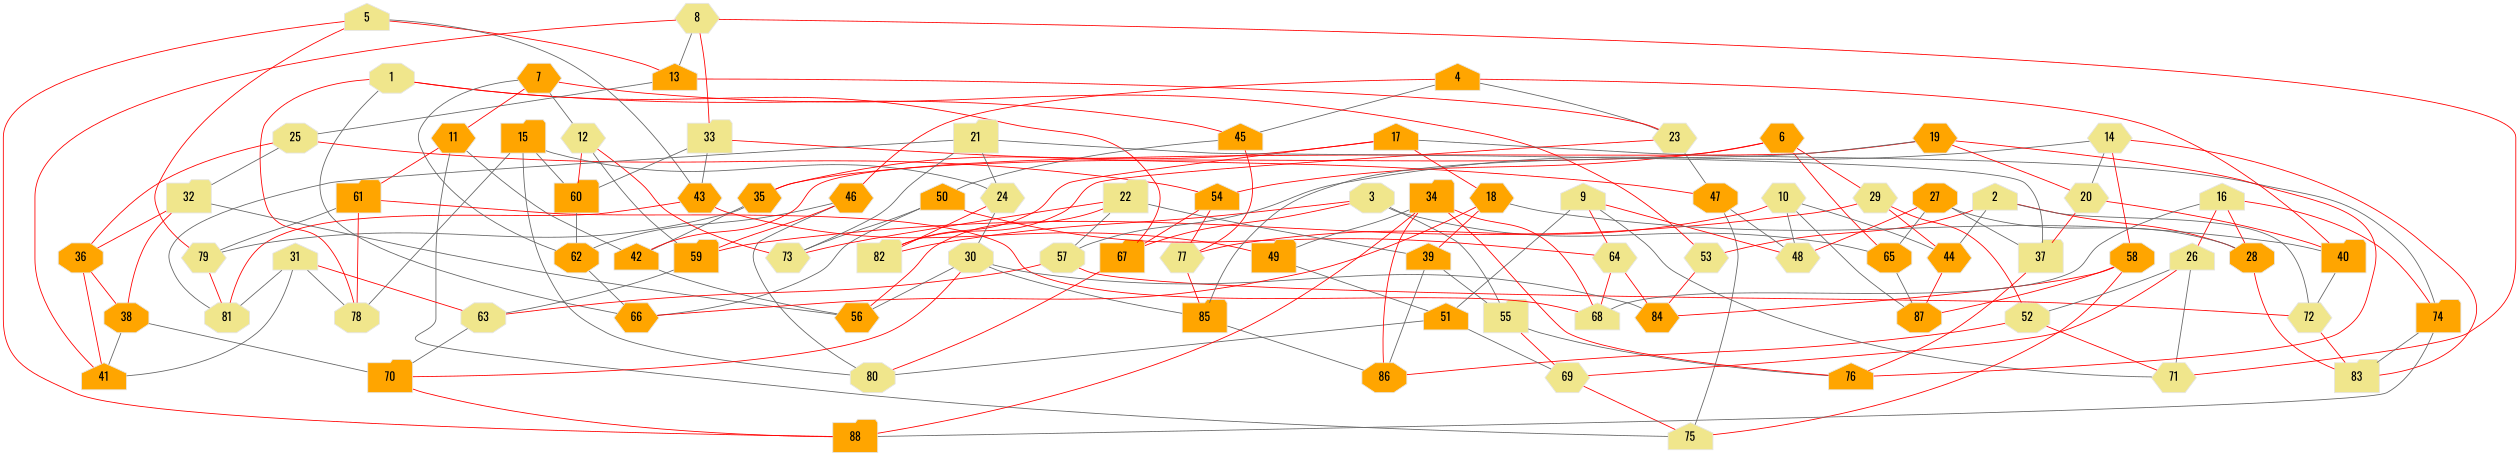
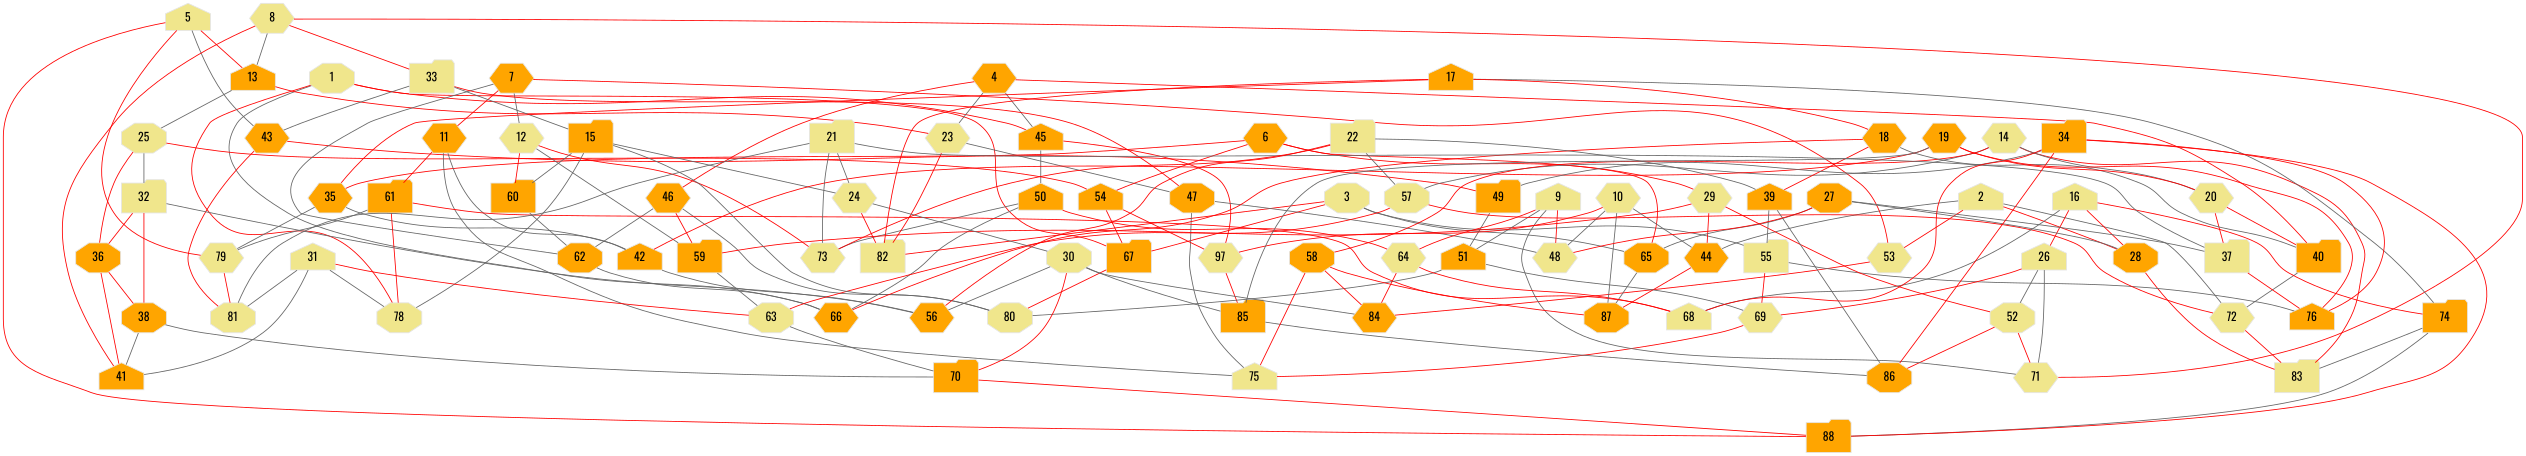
  graph {
    fontname=Oswald
    node [color=gray90 fillcolor=orange fontname=Oswald shape=hexagon style=filled]
    edge [color=red fontname=Oswald]
    1 [fillcolor=khaki shape=octagon]
    45 [shape=house]
    66
    67 [shape=folder]
    78 [fillcolor=khaki shape=octagon]
-   77 [fillcolor=khaki]
+   77 [fillcolor=khaki label=97]
    50 [shape=house]
    80 [fillcolor=khaki shape=octagon]
    2 [fillcolor=khaki shape=house]
    28 [shape=octagon]
    44
    53 [fillcolor=khaki]
    72 [fillcolor=khaki]
    83 [fillcolor=khaki shape=folder]
    87 [shape=octagon]
    84
    3 [fillcolor=khaki shape=octagon]
    55 [fillcolor=khaki shape=folder]
    65 [shape=octagon]
    82 [fillcolor=khaki shape=folder]
    76 [shape=house]
    69 [fillcolor=khaki]
-   4 [shape=house]
+   4
    23 [fillcolor=khaki]
    40 [shape=folder]
    46
    47 [shape=octagon]
    62 [shape=octagon]
    59 [shape=folder]
    5 [fillcolor=khaki shape=house]
    13 [shape=house]
    43
    79 [fillcolor=khaki]
    88 [shape=folder]
    25 [fillcolor=khaki shape=octagon]
    81 [fillcolor=khaki shape=octagon]
    49 [shape=folder]
    6
    29 [fillcolor=khaki]
    35
    54 [shape=house]
    52 [fillcolor=khaki shape=octagon]
    42 [shape=house]
    7
    11
    12 [fillcolor=khaki]
    61 [shape=folder]
    75 [fillcolor=khaki shape=house]
    60 [shape=folder]
    73 [fillcolor=khaki]
    8 [fillcolor=khaki]
    33 [fillcolor=khaki shape=folder]
    41 [shape=house]
    71 [fillcolor=khaki]
    9 [fillcolor=khaki shape=house]
    48 [fillcolor=khaki]
    51 [shape=house]
    64 [fillcolor=khaki]
    68 [fillcolor=khaki shape=house]
    10 [fillcolor=khaki]
    85 [shape=folder]
    56
    63 [fillcolor=khaki shape=octagon]
    32 [fillcolor=khaki shape=folder]
    36 [shape=octagon]
    14 [fillcolor=khaki]
    20 [fillcolor=khaki]
    57 [fillcolor=khaki shape=octagon]
    58 [shape=octagon]
    37 [fillcolor=khaki shape=folder]
    15 [shape=folder]
    24 [fillcolor=khaki]
    30 [fillcolor=khaki shape=octagon]
    16 [fillcolor=khaki shape=house]
    26 [fillcolor=khaki shape=house]
    74 [shape=folder]
    17 [shape=house]
    18
    39 [shape=house]
    86 [shape=octagon]
    19
    21 [fillcolor=khaki shape=folder]
    22 [fillcolor=khaki shape=folder]
    38 [shape=octagon]
    27 [shape=octagon]
    70 [shape=folder]
    31 [fillcolor=khaki shape=house]
    34 [shape=folder]
    1 -- 45
    1 -- 66 [color=gray40]
    1 -- 67
    1 -- 78
    45 -- 77
    45 -- 50 [color=gray40]
    67 -- 80
    77 -- 85
    50 -- 66 [color=gray40]
    50 -- 73 [color=gray40]
    50 -- 64
    2 -- 28
    2 -- 44 [color=gray40]
    2 -- 53
    2 -- 72 [color=gray40]
    28 -- 83
    44 -- 87
    53 -- 84
    72 -- 83
    3 -- 67
    3 -- 55 [color=gray40]
    3 -- 65 [color=gray40]
    3 -- 82
    55 -- 76 [color=gray40]
    55 -- 69
    65 -- 87 [color=gray40]
    69 -- 75
    4 -- 45 [color=gray40]
    4 -- 23 [color=gray40]
    4 -- 40
    4 -- 46
    23 -- 82
    23 -- 47 [color=gray40]
    40 -- 72 [color=gray40]
    46 -- 80 [color=gray40]
    46 -- 62 [color=gray40]
    46 -- 59
    47 -- 75 [color=gray40]
    47 -- 48 [color=gray40]
    62 -- 66 [color=gray40]
    59 -- 63 [color=gray40]
    5 -- 13
    5 -- 43 [color=gray40]
    5 -- 79
    5 -- 88
    13 -- 23
    13 -- 25 [color=gray40]
    43 -- 81
    43 -- 49
    79 -- 81
    25 -- 54
    25 -- 32 [color=gray40]
    25 -- 36
    49 -- 51 [color=gray40]
    6 -- 65
    6 -- 29
    6 -- 35
    6 -- 54
    29 -- 44
    29 -- 59
    29 -- 52
    35 -- 79 [color=gray40]
    35 -- 42 [color=gray40]
    54 -- 67
    54 -- 77
    52 -- 71
    52 -- 86
    42 -- 56 [color=gray40]
    7 -- 53
    7 -- 62 [color=gray40]
    7 -- 11
    7 -- 12 [color=gray40]
    11 -- 42 [color=gray40]
    11 -- 61
    11 -- 75 [color=gray40]
    12 -- 59 [color=gray40]
    12 -- 60
    12 -- 73
    61 -- 78
    61 -- 79 [color=gray40]
    61 -- 68
    60 -- 62 [color=gray40]
    8 -- 13 [color=gray40]
    8 -- 33
    8 -- 41
    8 -- 71
    33 -- 47
    33 -- 43 [color=gray40]
-   33 -- 60 [color=gray40]
+   33 -- 15 [color=gray40]
    9 -- 71 [color=gray40]
    9 -- 48
    9 -- 51 [color=gray40]
    9 -- 64
    51 -- 80 [color=gray40]
    51 -- 69 [color=gray40]
    64 -- 84
    64 -- 68
    10 -- 77
    10 -- 44 [color=gray40]
    10 -- 87 [color=gray40]
    10 -- 48 [color=gray40]
    85 -- 86 [color=gray40]
    63 -- 70 [color=gray40]
    32 -- 56 [color=gray40]
    32 -- 36
    32 -- 38
    36 -- 41
    36 -- 38
    14 -- 83
    14 -- 20 [color=gray40]
    14 -- 57 [color=gray40]
    14 -- 58
    20 -- 40
    20 -- 37
    57 -- 72
    57 -- 63
    58 -- 87
    58 -- 84
    58 -- 75
    37 -- 76
    15 -- 78 [color=gray40]
    15 -- 80 [color=gray40]
    15 -- 60 [color=gray40]
    15 -- 24 [color=gray40]
    24 -- 82
    24 -- 30 [color=gray40]
    30 -- 84 [color=gray40]
    30 -- 85 [color=gray40]
    30 -- 56 [color=gray40]
    30 -- 70
    16 -- 28
    16 -- 68 [color=gray40]
    16 -- 26
    16 -- 74
    26 -- 69
    26 -- 52 [color=gray40]
    26 -- 71 [color=gray40]
    74 -- 83 [color=gray40]
    74 -- 88 [color=gray40]
    17 -- 82
    17 -- 35
    17 -- 74 [color=gray40]
    17 -- 18
    18 -- 66
    18 -- 40 [color=gray40]
    18 -- 39
    39 -- 55 [color=gray40]
    39 -- 86 [color=gray40]
    19 -- 76
    19 -- 42
    19 -- 85 [color=gray40]
    19 -- 20
    21 -- 81 [color=gray40]
    21 -- 73 [color=gray40]
    21 -- 37 [color=gray40]
    21 -- 24 [color=gray40]
    22 -- 73
    22 -- 56
    22 -- 57 [color=gray40]
    22 -- 39 [color=gray40]
    38 -- 41 [color=gray40]
    38 -- 70 [color=gray40]
    27 -- 28 [color=gray40]
    27 -- 65 [color=gray40]
    27 -- 48
    27 -- 37 [color=gray40]
    70 -- 88
    31 -- 78 [color=gray40]
    31 -- 81 [color=gray40]
    31 -- 41 [color=gray40]
    31 -- 63
    34 -- 76
    34 -- 88
    34 -- 49 [color=gray40]
    34 -- 68
    34 -- 86
  }
